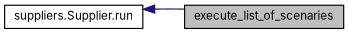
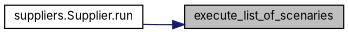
  digraph {
    rankdir=RL
    fontname=Inter
    node [color=black fontname=Inter fontsize=10 shape=record style=filled]
    n1 [fillcolor=grey75 fontcolor=black height=0.2 label=execute_list_of_scenaries width=0.4]
    n2 [fillcolor=white height=0.2 label="suppliers.Supplier.run" width=0.4]
-   n2 -> n1 [color=midnightblue dir=back fontname=Inter fontsize=10 labelfontname=Helvetica labelfontsize=10 style=solid]
+   n1 -> n2 [color=midnightblue dir=back fontname=Inter fontsize=10 labelfontname=Helvetica labelfontsize=10 style=solid]
  }
